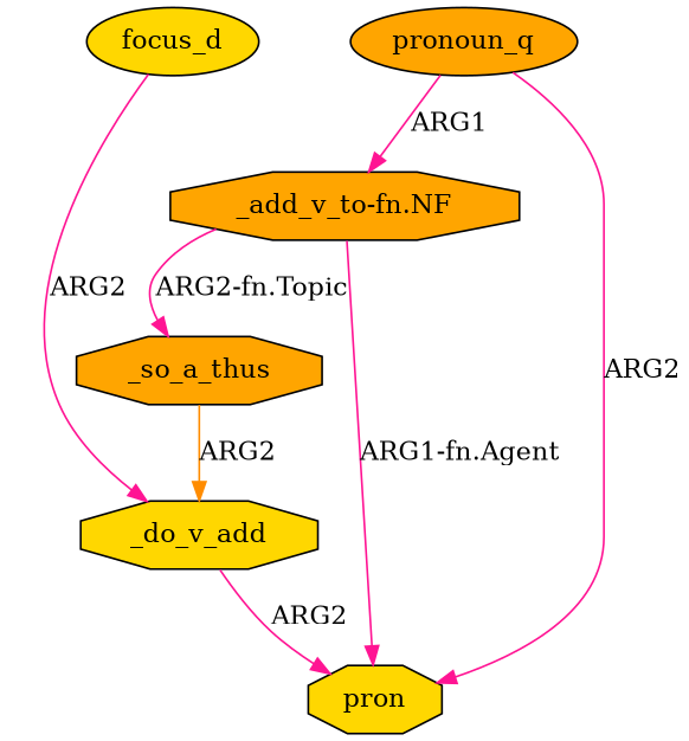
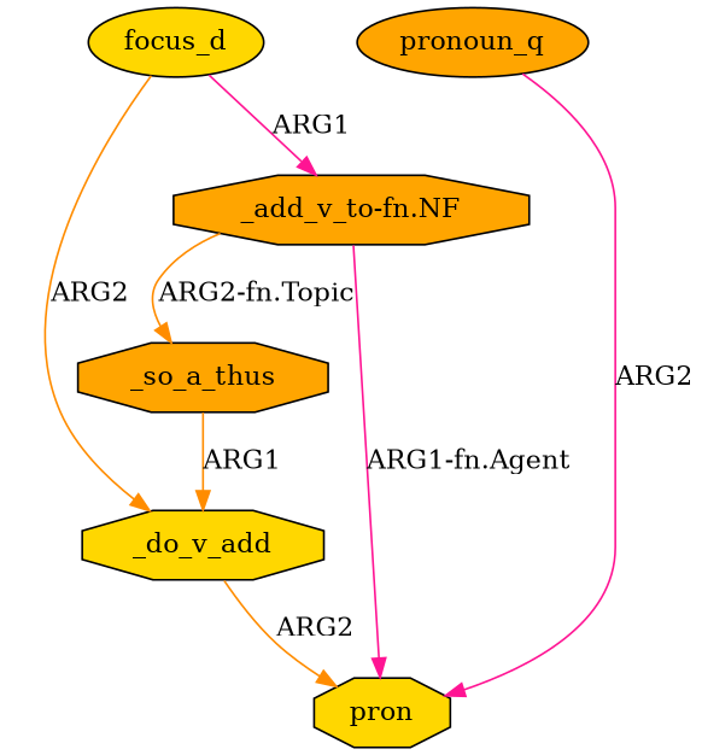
  digraph {
    node [fillcolor=gold shape=octagon style=filled]
    edge [color=darkorange]
    focus_d [shape=ellipse]
    "_add_v_to-fn.NF" [fillcolor=orange]
    n3 [label=_do_v_add]
    _so_a_thus [fillcolor=orange]
    pron
    pronoun_q [fillcolor=orange shape=ellipse]
-   pronoun_q -> "_add_v_to-fn.NF" [color=deeppink label=ARG1]
-   focus_d -> n3 [color=deeppink label=ARG2]
-   "_add_v_to-fn.NF" -> _so_a_thus [color=deeppink label="ARG2-fn.Topic"]
+   focus_d -> "_add_v_to-fn.NF" [color=deeppink label=ARG1]
+   focus_d -> n3 [label=ARG2]
+   "_add_v_to-fn.NF" -> _so_a_thus [label="ARG2-fn.Topic"]
    "_add_v_to-fn.NF" -> pron [color=deeppink label="ARG1-fn.Agent"]
-   n3 -> pron [color=deeppink label=ARG2]
-   _so_a_thus -> n3 [label=ARG2]
+   n3 -> pron [label=ARG2]
+   _so_a_thus -> n3 [label=ARG1]
    pronoun_q -> pron [color=deeppink label=ARG2]
  }
